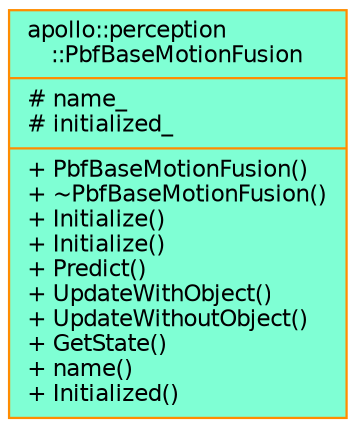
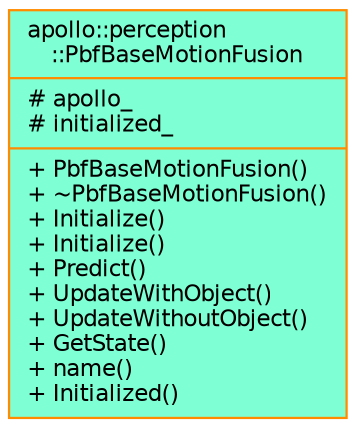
  digraph {
-   n1 [color=darkorange fillcolor=aquamarine fontcolor=black fontname=Helvetica fontsize=10 height=0.2 label="{apollo::perception\l::PbfBaseMotionFusion\n|# name_\l# initialized_\l|+ PbfBaseMotionFusion()\l+ ~PbfBaseMotionFusion()\l+ Initialize()\l+ Initialize()\l+ Predict()\l+ UpdateWithObject()\l+ UpdateWithoutObject()\l+ GetState()\l+ name()\l+ Initialized()\l}" shape=record style=filled width=0.4]
+   n1 [color=darkorange fillcolor=aquamarine fontcolor=black fontname=Helvetica fontsize=10 height=0.2 label="{apollo::perception\l::PbfBaseMotionFusion\n|# apollo_\l# initialized_\l|+ PbfBaseMotionFusion()\l+ ~PbfBaseMotionFusion()\l+ Initialize()\l+ Initialize()\l+ Predict()\l+ UpdateWithObject()\l+ UpdateWithoutObject()\l+ GetState()\l+ name()\l+ Initialized()\l}" shape=record style=filled width=0.4]
  }
